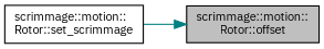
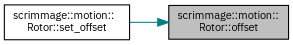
  digraph {
    rankdir=RL
    fontname="IBM Plex Sans"
    node [color=black fontname="IBM Plex Sans" fontsize=10 shape=record style=filled]
    n1 [fillcolor=grey75 fontcolor=black height=0.2 label="scrimmage::motion::\lRotor::offset" width=0.4]
-   n2 [fillcolor=white height=0.2 label="scrimmage::motion::\lRotor::set_scrimmage" width=0.4]
+   n2 [fillcolor=white height=0.2 label="scrimmage::motion::\lRotor::set_offset" width=0.4]
    n1 -> n2 [color=teal dir=back fontname="IBM Plex Sans" fontsize=10 labelfontname=Helvetica labelfontsize=10 style=solid]
  }
